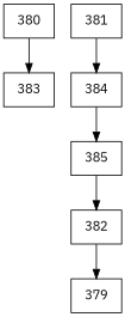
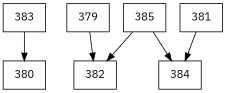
  digraph {
    fontname="IBM Plex Sans"
    node [fontname="IBM Plex Sans" shape=record]
    edge [fontname="IBM Plex Sans"]
    n1 [label="{380}"]
    n2 [label="{383}"]
    n3 [label="{379}"]
    n4 [label="{382}"]
    n5 [label="{385}"]
    n6 [label="{384}"]
    n7 [label="{381}"]
-   n1 -> n2
-   n4 -> n3
+   n2 -> n1
+   n3 -> n4
    n5 -> n4
-   n6 -> n5
+   n5 -> n6
    n7 -> n6
  }
